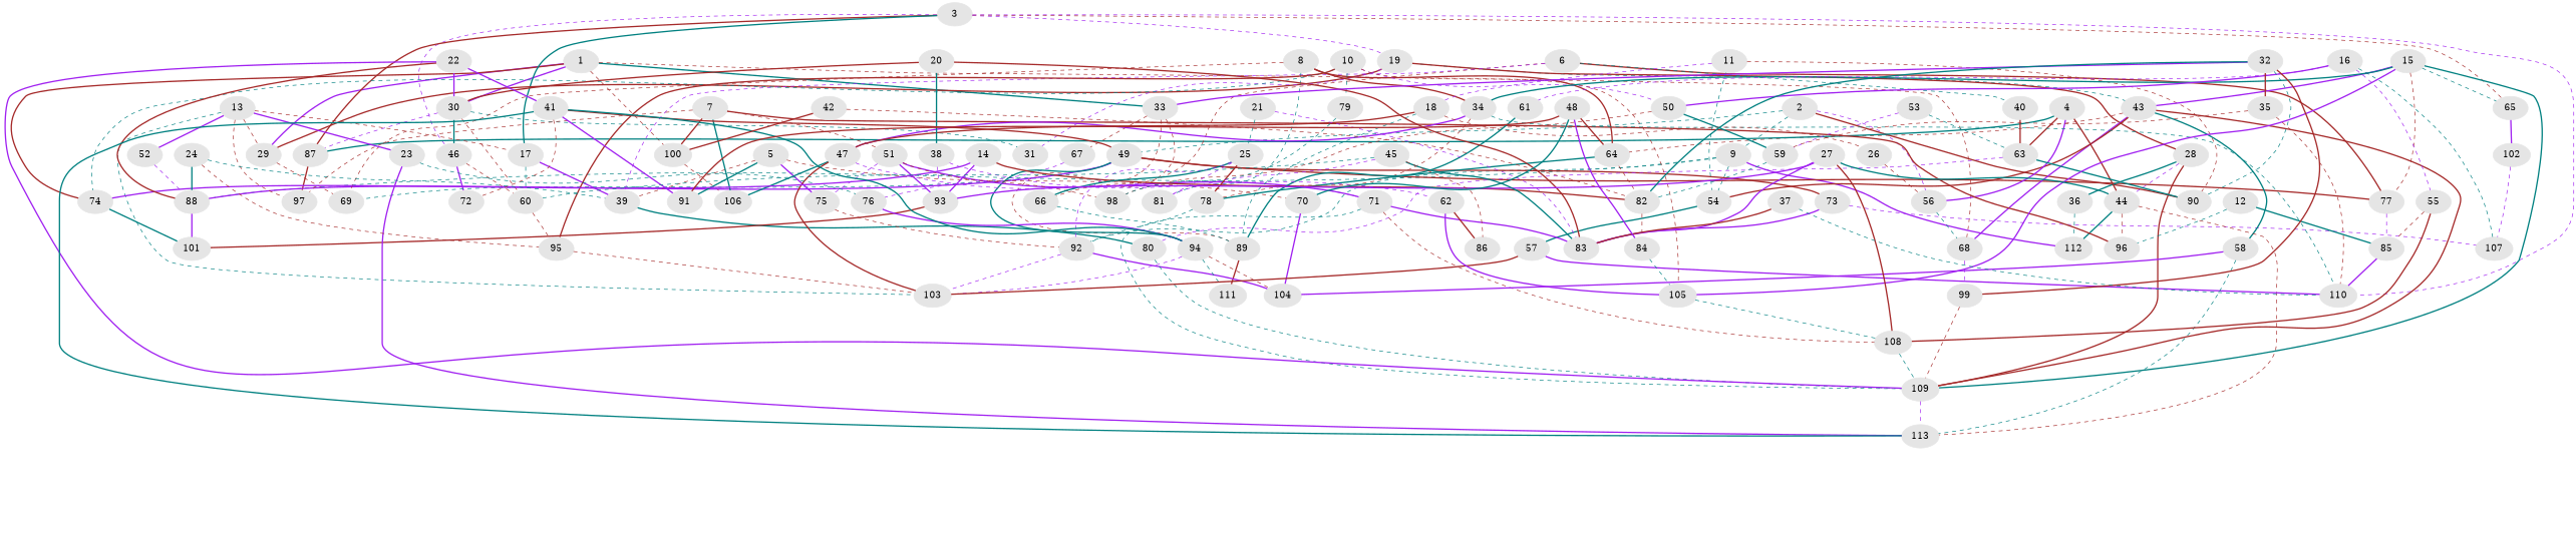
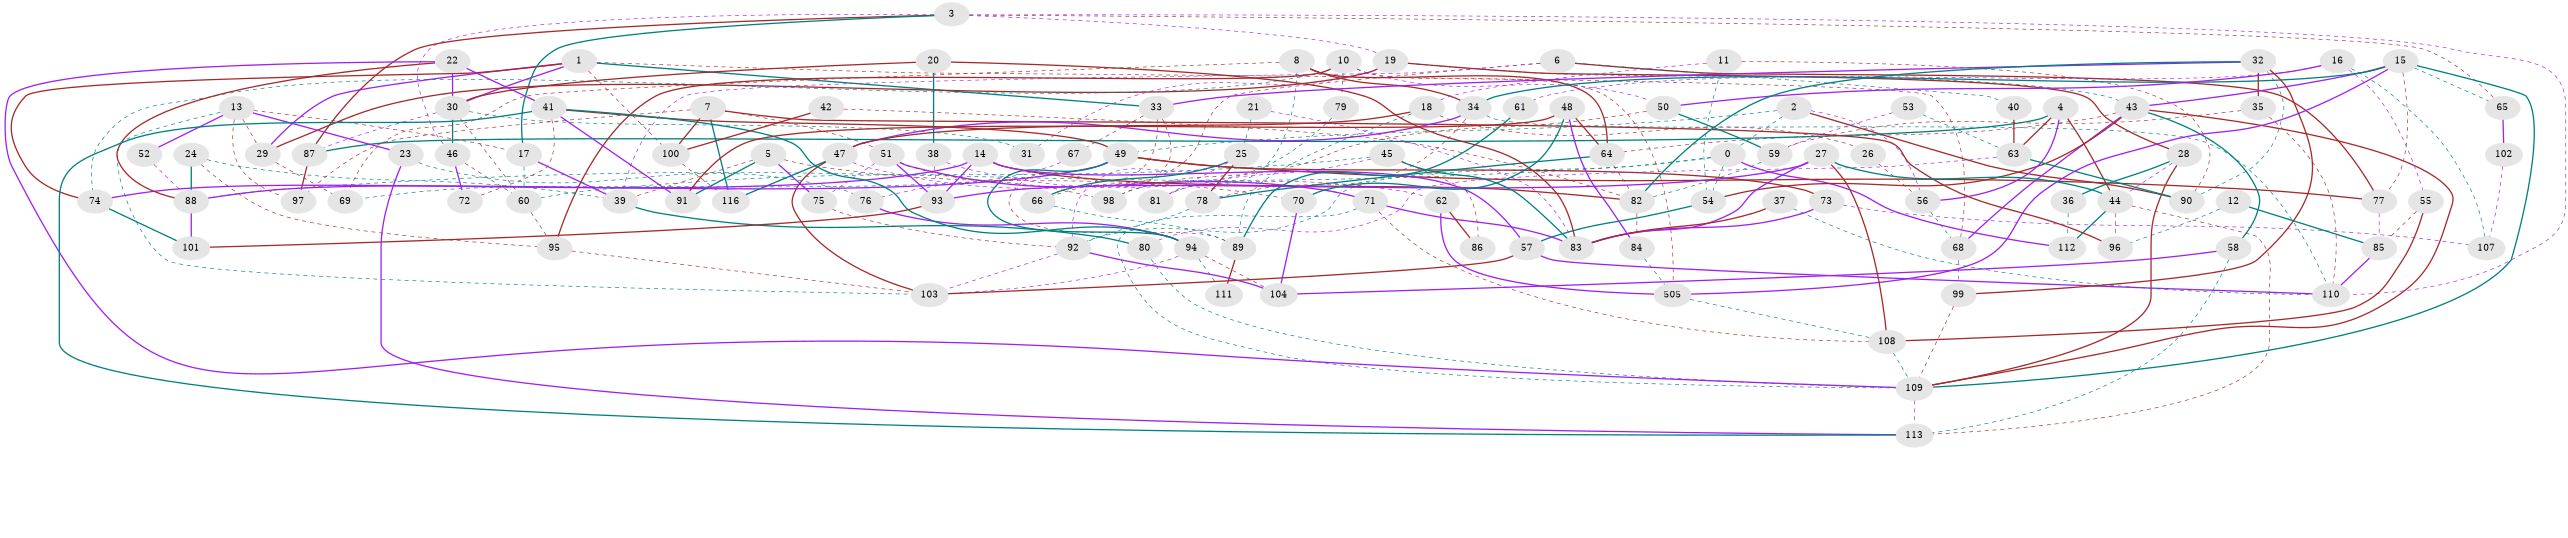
  graph {
    node [color=gray90 style=filled]
    edge [color=brown style=dashed]
    1
    29
    30
    33
    68
    74
    100
    69
    46
    87
    60
    31
    66
    89
    67
    99
    101
-   106
+   106 [label=116]
    2
-   9
+   9 [label=0]
    49
    56
    90
    54
    88
    92
    112
    77
    94
    73
    3
    17
    19
    65
    110
    39
    43
    28
    72
    102
    97
    4
    44
    63
    96
    113
    80
    5
    70
    75
    91
    104
    6
    40
    85
    7
    51
    93
    71
    98
    8
    34
    64
    81
    47
    78
    82
    57
    103
    10
    50
    79
    95
-   105
+   105 [label=505]
    59
    108
    11
    18
    26
    12
    13
    23
    52
    76
    14
    84
    15
    109
    58
    16
    55
    61
    107
    111
    36
    20
    38
    83
    62
    21
    25
    22
    41
    24
    27
    32
    35
    37
    86
    42
    45
    48
    53
    1 -- 29 [color=purple style=bold]
    1 -- 30 [color=purple style=bold]
    1 -- 33 [color=teal style=bold]
    1 -- 68
    1 -- 74 [style=bold]
    1 -- 100
    29 -- 69
    30 -- 46 [color=teal style=bold]
    30 -- 87 [color=purple]
    30 -- 60
    30 -- 31 [color=teal]
    33 -- 66
    33 -- 89
    33 -- 67
    68 -- 99 [color=purple]
    74 -- 101 [color=teal style=bold]
    100 -- 106
    46 -- 60
    46 -- 72 [color=purple style=bold]
    87 -- 97 [style=bold]
    60 -- 95
    66 -- 89 [color=teal]
    89 -- 111 [style=bold]
    67 -- 76 [color=purple]
    99 -- 109
    2 -- 9 [color=teal]
    2 -- 49 [color=teal]
    2 -- 56 [color=purple]
    2 -- 90 [style=bold]
    9 -- 54 [color=teal]
    9 -- 88 [color=teal]
    9 -- 92 [color=teal]
    9 -- 112 [color=purple style=bold]
    49 -- 69 [color=teal]
    49 -- 88 [color=purple style=bold]
    49 -- 77 [style=bold]
    49 -- 94 [color=teal style=bold]
    49 -- 73 [style=bold]
    56 -- 68 [color=teal]
    54 -- 57 [color=teal style=bold]
    88 -- 101 [color=purple style=bold]
    92 -- 104 [color=purple style=bold]
    92 -- 103 [color=purple]
    77 -- 85 [color=purple]
    94 -- 104
    94 -- 103 [color=purple]
    94 -- 111 [color=teal]
    73 -- 107 [color=purple]
    73 -- 83 [color=purple style=bold]
    3 -- 46 [color=purple]
    3 -- 87 [style=bold]
    3 -- 17 [color=teal style=bold]
    3 -- 19 [color=purple]
    3 -- 65
    3 -- 110 [color=purple]
    17 -- 60 [color=teal]
    17 -- 39 [color=purple style=bold]
    19 -- 29 [style=bold]
    19 -- 31 [color=purple]
    19 -- 43 [color=teal]
    19 -- 28 [style=bold]
    65 -- 102 [color=purple style=bold]
    39 -- 80 [color=teal style=bold]
    43 -- 68 [color=purple style=bold]
    43 -- 54 [style=bold]
    43 -- 64
    43 -- 109 [style=bold]
    43 -- 58 [color=teal style=bold]
    28 -- 44 [color=purple]
    28 -- 109 [style=bold]
    28 -- 36 [color=teal style=bold]
    102 -- 107 [color=purple]
    4 -- 87 [color=teal style=bold]
    4 -- 56 [color=purple style=bold]
    4 -- 44 [style=bold]
    4 -- 63 [style=bold]
    44 -- 112 [color=teal style=bold]
    44 -- 96
    44 -- 113
    63 -- 90 [color=teal style=bold]
    63 -- 80 [color=purple]
    80 -- 109 [color=teal]
    5 -- 39
    5 -- 70
    5 -- 75 [color=purple style=bold]
    5 -- 91 [color=teal style=bold]
    70 -- 104 [color=purple style=bold]
    75 -- 92
    6 -- 66
    6 -- 77 [style=bold]
    6 -- 39 [color=purple]
    6 -- 40 [color=teal]
    40 -- 63 [style=bold]
    85 -- 110 [color=purple style=bold]
    7 -- 100 [style=bold]
    7 -- 106 [color=teal style=bold]
    7 -- 97
    7 -- 96 [style=bold]
    7 -- 51
    51 -- 75 [color=purple]
    51 -- 93 [color=purple style=bold]
    51 -- 71 [color=purple style=bold]
    51 -- 98
    93 -- 101 [style=bold]
    71 -- 108
    71 -- 109 [color=teal]
    71 -- 83 [color=purple style=bold]
    8 -- 69
    8 -- 34 [style=bold]
    8 -- 64 [style=bold]
    8 -- 81 [color=teal]
    34 -- 110 [color=teal]
    34 -- 47 [color=purple style=bold]
    34 -- 78
    64 -- 78 [color=teal style=bold]
    64 -- 82
    47 -- 106 [color=teal style=bold]
    47 -- 71 [color=purple]
    47 -- 103 [style=bold]
    78 -- 92 [color=teal]
    82 -- 84
    57 -- 110 [color=purple style=bold]
    57 -- 103 [style=bold]
    10 -- 74 [color=teal]
    10 -- 50 [color=purple]
    10 -- 79 [color=teal]
    10 -- 95 [style=bold]
    10 -- 105
    50 -- 98
    50 -- 59 [color=teal style=bold]
    79 -- 98 [color=teal]
    95 -- 103
    105 -- 108 [color=teal]
    59 -- 82 [color=teal]
    108 -- 109 [color=teal]
    11 -- 90
    11 -- 54 [color=teal]
    11 -- 18 [color=purple]
    18 -- 89 [color=teal]
    18 -- 47 [style=bold]
    18 -- 26
    26 -- 56
    12 -- 96 [color=teal]
    12 -- 85 [color=teal style=bold]
    13 -- 29
    13 -- 17
    13 -- 97
    13 -- 103 [color=teal]
    13 -- 23 [color=purple style=bold]
    13 -- 52 [color=purple style=bold]
    23 -- 113 [color=purple style=bold]
    23 -- 76 [color=teal]
    52 -- 88 [color=purple]
    76 -- 94 [color=purple style=bold]
    14 -- 74 [color=purple style=bold]
    14 -- 93 [color=purple style=bold]
    14 -- 82 [style=bold]
+   14 -- 57 [color=purple style=bold]
    84 -- 105 [color=teal]
    15 -- 77
    15 -- 65 [color=teal]
    15 -- 43 [color=purple style=bold]
    15 -- 34 [color=teal style=bold]
    15 -- 105 [color=purple style=bold]
    15 -- 109 [color=teal style=bold]
    109 -- 113 [color=purple]
    58 -- 113 [color=teal]
    58 -- 104 [color=purple style=bold]
    16 -- 50 [color=purple style=bold]
    16 -- 55 [color=purple]
    16 -- 61 [color=purple]
    16 -- 107 [color=teal]
    55 -- 85
    55 -- 108 [style=bold]
    61 -- 89 [color=teal style=bold]
    36 -- 112 [color=teal]
    20 -- 30 [style=bold]
    20 -- 38 [color=teal style=bold]
    20 -- 83 [style=bold]
    38 -- 93 [color=purple]
    38 -- 62 [color=purple]
    62 -- 105 [color=purple style=bold]
    62 -- 86 [style=bold]
    21 -- 83 [color=purple]
    21 -- 25 [color=teal]
    25 -- 66 [color=teal style=bold]
    25 -- 92 [color=purple]
    25 -- 81 [color=purple]
    25 -- 78 [style=bold]
    22 -- 30 [color=purple style=bold]
    22 -- 88 [style=bold]
    22 -- 109 [color=purple style=bold]
    22 -- 41 [color=purple style=bold]
    41 -- 49 [style=bold]
    41 -- 94 [color=teal style=bold]
    41 -- 72
    41 -- 113 [color=teal style=bold]
    41 -- 91 [color=purple style=bold]
    24 -- 88 [color=teal style=bold]
    24 -- 39 [color=teal]
    24 -- 95
    27 -- 44 [color=teal style=bold]
    27 -- 93 [color=purple style=bold]
    27 -- 108 [style=bold]
    27 -- 83 [color=purple style=bold]
    32 -- 33 [color=purple style=bold]
    32 -- 99 [style=bold]
    32 -- 90 [color=teal]
    32 -- 82 [color=teal style=bold]
    32 -- 35 [style=bold]
    35 -- 110
    35 -- 59
    37 -- 110 [color=teal]
    37 -- 83 [style=bold]
    42 -- 100 [style=bold]
    42 -- 82
    45 -- 60 [color=teal]
    45 -- 81 [color=purple]
    45 -- 83 [color=teal style=bold]
    45 -- 86
    48 -- 70 [color=teal style=bold]
    48 -- 91 [style=bold]
    48 -- 64 [style=bold]
    48 -- 84 [color=purple style=bold]
    53 -- 63 [color=teal]
    53 -- 59 [color=purple]
  }
